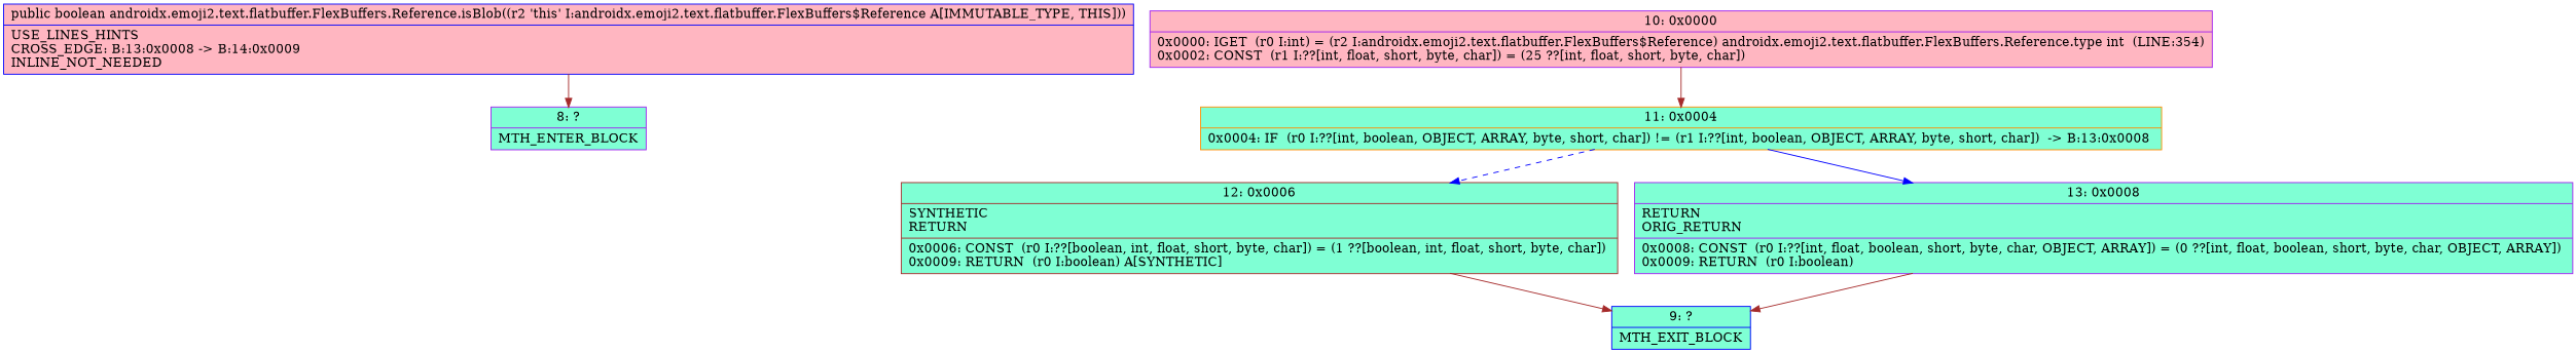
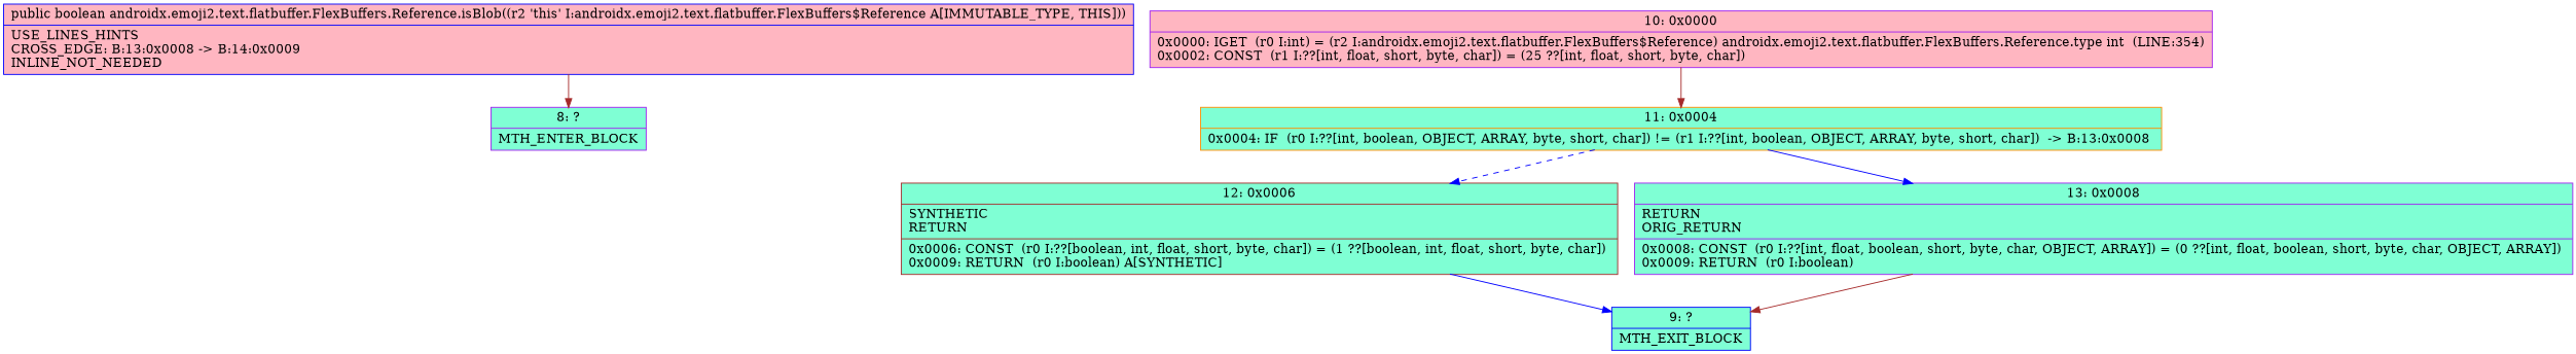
  digraph {
    node [color=purple fillcolor=aquamarine shape=record style=filled]
    edge [color=brown]
    n1 [label="{8\:\ ?|MTH_ENTER_BLOCK\l}"]
    n2 [fillcolor=lightpink label="{10\:\ 0x0000|0x0000: IGET  (r0 I:int) = (r2 I:androidx.emoji2.text.flatbuffer.FlexBuffers$Reference) androidx.emoji2.text.flatbuffer.FlexBuffers.Reference.type int  (LINE:354)\l0x0002: CONST  (r1 I:??[int, float, short, byte, char]) = (25 ??[int, float, short, byte, char]) \l}"]
    n3 [color=darkorange label="{11\:\ 0x0004|0x0004: IF  (r0 I:??[int, boolean, OBJECT, ARRAY, byte, short, char]) != (r1 I:??[int, boolean, OBJECT, ARRAY, byte, short, char])  \-\> B:13:0x0008 \l}"]
    n4 [color=brown label="{12\:\ 0x0006|SYNTHETIC\lRETURN\l|0x0006: CONST  (r0 I:??[boolean, int, float, short, byte, char]) = (1 ??[boolean, int, float, short, byte, char]) \l0x0009: RETURN  (r0 I:boolean) A[SYNTHETIC]\l}"]
    n5 [label="{13\:\ 0x0008|RETURN\lORIG_RETURN\l|0x0008: CONST  (r0 I:??[int, float, boolean, short, byte, char, OBJECT, ARRAY]) = (0 ??[int, float, boolean, short, byte, char, OBJECT, ARRAY]) \l0x0009: RETURN  (r0 I:boolean) \l}"]
    n6 [color=blue label="{9\:\ ?|MTH_EXIT_BLOCK\l}"]
    n7 [color=blue fillcolor=lightpink label="{public boolean androidx.emoji2.text.flatbuffer.FlexBuffers.Reference.isBlob((r2 'this' I:androidx.emoji2.text.flatbuffer.FlexBuffers$Reference A[IMMUTABLE_TYPE, THIS]))  | USE_LINES_HINTS\lCROSS_EDGE: B:13:0x0008 \-\> B:14:0x0009\lINLINE_NOT_NEEDED\l}"]
    n2 -> n3
    n3 -> n4 [color=blue style=dashed]
    n3 -> n5 [color=blue]
-   n4 -> n6
+   n4 -> n6 [color=blue]
    n5 -> n6
    n7 -> n1
  }
